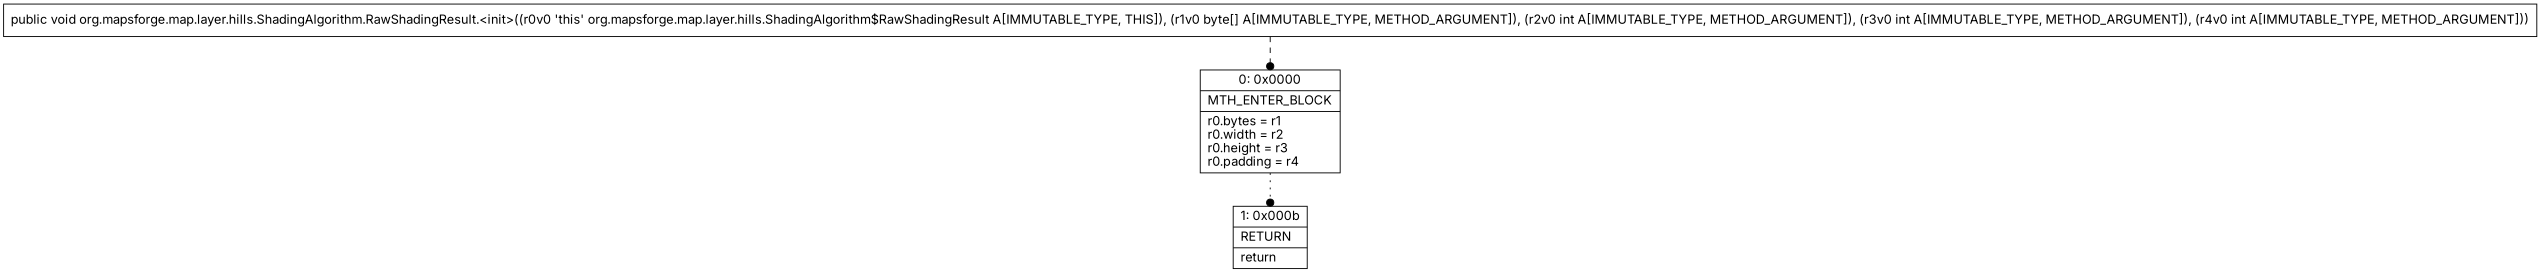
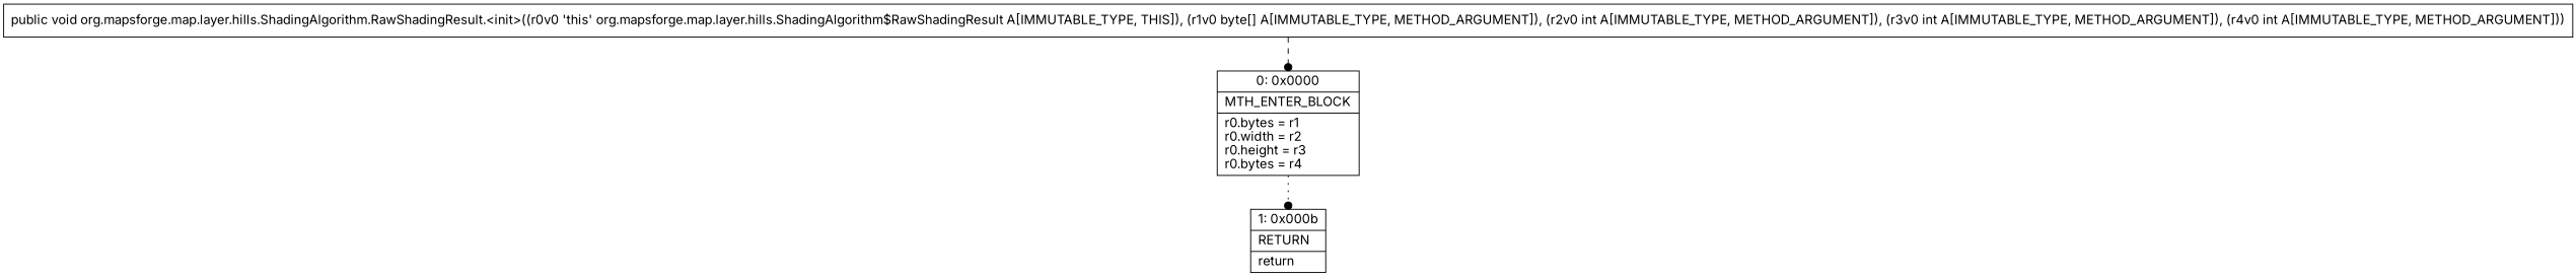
  digraph {
    fontname=Inter
    node [shape=record fontname=Inter]
    edge [arrowhead=dot fontname=Inter]
-   n1 [label="{0\:\ 0x0000|MTH_ENTER_BLOCK\l|r0.bytes = r1\lr0.width = r2\lr0.height = r3\lr0.padding = r4\l}"]
+   n1 [label="{0\:\ 0x0000|MTH_ENTER_BLOCK\l|r0.bytes = r1\lr0.width = r2\lr0.height = r3\lr0.bytes = r4\l}"]
    n2 [label="{1\:\ 0x000b|RETURN\l|return\l}"]
    n3 [label="{public void org.mapsforge.map.layer.hills.ShadingAlgorithm.RawShadingResult.\<init\>((r0v0 'this' org.mapsforge.map.layer.hills.ShadingAlgorithm$RawShadingResult A[IMMUTABLE_TYPE, THIS]), (r1v0 byte[] A[IMMUTABLE_TYPE, METHOD_ARGUMENT]), (r2v0 int A[IMMUTABLE_TYPE, METHOD_ARGUMENT]), (r3v0 int A[IMMUTABLE_TYPE, METHOD_ARGUMENT]), (r4v0 int A[IMMUTABLE_TYPE, METHOD_ARGUMENT])) }"]
    n1 -> n2 [style=dotted]
    n3 -> n1 [style=dashed]
  }
